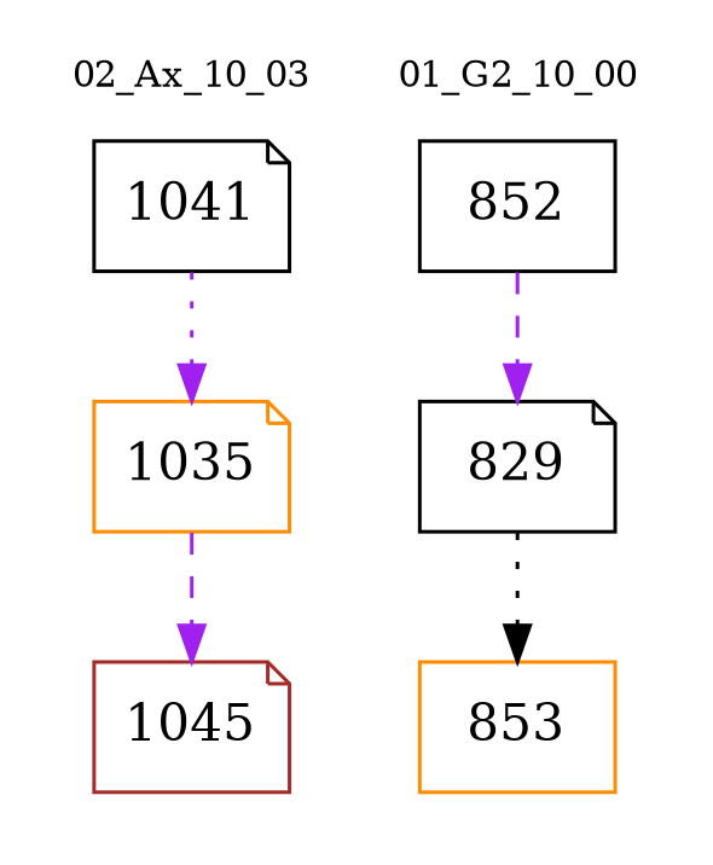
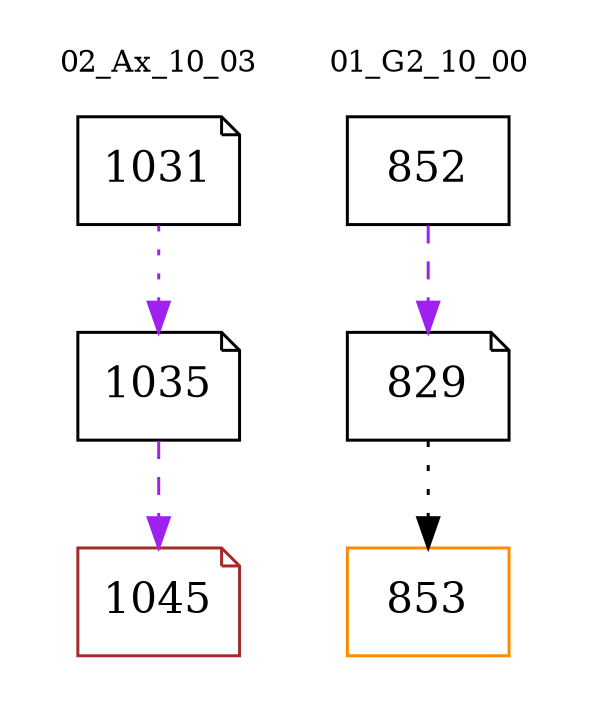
  digraph {
    node [color=black shape=note]
    edge [color=purple style=dotted]
-   n1 [label=1041]
-   n2 [color=darkorange label=1035]
+   n1 [label=1031]
+   n2 [label=1035]
    n3 [color=brown label=1045]
    n4 [label=852 shape=box]
    n5 [label=829]
    n6 [color=darkorange label=853 shape=box]
    subgraph cluster_1 {
      color=white
      fontsize=10
      label="02_Ax_10_03"
      n1
      n2
      n3
    }
    subgraph cluster_2 {
      color=white
      fontsize=10
      label="01_G2_10_00"
      n4
      n5
      n6
    }
    n1 -> n2
    n2 -> n3 [style=dashed]
    n4 -> n5 [style=dashed]
    n5 -> n6 [color=black]
  }
